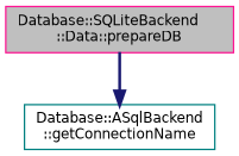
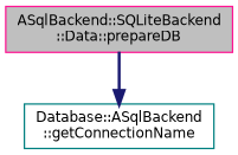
  digraph {
    rankdir=TB
    node [fontname=Helvetica fontsize=10 shape=record style=filled]
-   n1 [color=deeppink fillcolor=grey75 fontcolor=black height=0.2 label="Database::SQLiteBackend\l::Data::prepareDB" width=0.4]
+   n1 [color=deeppink fillcolor=grey75 fontcolor=black height=0.2 label="ASqlBackend::SQLiteBackend\l::Data::prepareDB" width=0.4]
    n2 [color=teal fillcolor=white height=0.2 label="Database::ASqlBackend\l::getConnectionName" width=0.4]
    n1 -> n2 [color=midnightblue fontname=Helvetica fontsize=10 labelfontname=Helvetica labelfontsize=10 style=bold]
  }
